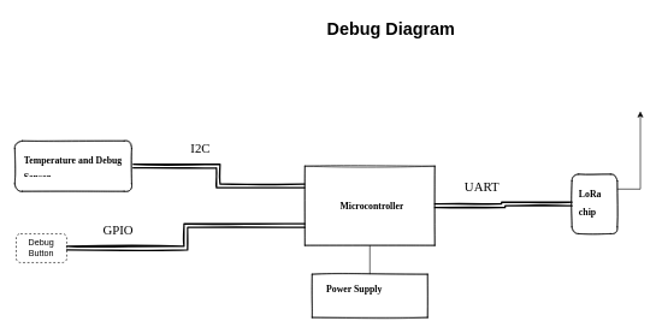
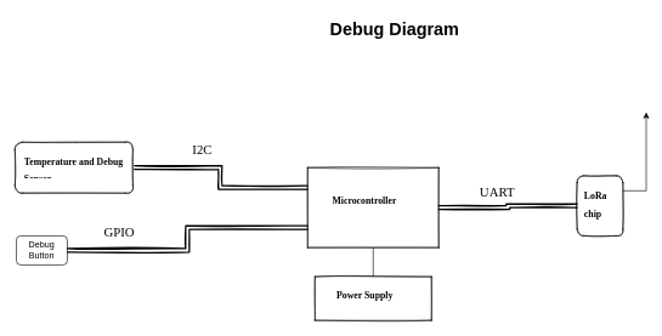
  <mxCell id="0" style=";html=1;" />
  <mxCell id="1" style=";html=1;" parent="0" />
  <mxCell id="2" value="Debug Diagram" style="text;strokeColor=none;fillColor=none;html=1;fontSize=24;fontStyle=1;verticalAlign=middle;align=center;sketch=1;" parent="1" vertex="1"><mxGeometry x="425.5" y="20" width="230" height="40" as="geometry" /></mxCell>
  <mxCell id="3" style="edgeStyle=orthogonalEdgeStyle;shape=link;rounded=0;sketch=1;orthogonalLoop=1;jettySize=auto;html=1;exitX=1;exitY=0.5;exitDx=0;exitDy=0;entryX=0;entryY=0.25;entryDx=0;entryDy=0;fontFamily=Comic Sans MS;fontSize=13;strokeColor=default;strokeWidth=2;" parent="1" source="11" target="4" edge="1"><mxGeometry relative="1" as="geometry" /></mxCell>
  <mxCell id="4" value="" style="rounded=0;whiteSpace=wrap;html=1;sketch=1;" parent="1" vertex="1"><mxGeometry x="422" y="230" width="180" height="110" as="geometry" /></mxCell>
- <mxCell id="5" value="&lt;h1 style=&quot;font-size: 13px&quot;&gt;Microcontroller&lt;/h1&gt;" style="text;html=1;strokeColor=none;fillColor=none;spacing=5;spacingTop=-20;whiteSpace=wrap;overflow=hidden;rounded=0;sketch=1;fontFamily=Comic Sans MS;" parent="1" vertex="1"><mxGeometry x="465.75" y="280" width="122.5" height="30" as="geometry" /></mxCell>
+ <mxCell id="5" value="&lt;h1 style=&quot;font-size: 13px&quot;&gt;Microcontroller&lt;/h1&gt;" style="text;html=1;strokeColor=none;fillColor=none;spacing=5;spacingTop=-20;whiteSpace=wrap;overflow=hidden;rounded=0;sketch=1;fontFamily=Comic Sans MS;" parent="1" vertex="1"><mxGeometry x="450.75" y="270" width="122.5" height="30" as="geometry" /></mxCell>
  <mxCell id="6" value="" style="group" vertex="1" connectable="0" parent="1"><mxGeometry x="792" y="241.17" width="94.86" height="82.66" as="geometry" /></mxCell>
  <mxCell id="7" value="" style="rounded=1;whiteSpace=wrap;html=1;sketch=1;rotation=-90;" parent="6" vertex="1"><mxGeometry x="-9.88" y="9.88" width="82.66" height="62.9" as="geometry" /></mxCell>
  <mxCell id="8" value="&lt;h1 style=&quot;font-size: 13px&quot;&gt;LoRa&lt;/h1&gt;&lt;h1 style=&quot;font-size: 13px&quot;&gt;chip&lt;/h1&gt;" style="text;html=1;strokeColor=none;fillColor=none;spacing=5;spacingTop=-20;whiteSpace=wrap;overflow=hidden;rounded=0;sketch=1;fontFamily=Comic Sans MS;" parent="6" vertex="1"><mxGeometry x="4.86" y="22.32" width="60" height="40.38" as="geometry" /></mxCell>
  <mxCell id="9" value="" style="endArrow=classic;html=1;rounded=0;exitX=0.75;exitY=1;exitDx=0;exitDy=0;" edge="1" parent="6" source="7"><mxGeometry width="50" height="50" relative="1" as="geometry"><mxPoint x="124.86" y="7.64" as="sourcePoint" /><mxPoint x="94.86" y="-87.3" as="targetPoint" /><Array as="points"><mxPoint x="94.86" y="20.7" /></Array></mxGeometry></mxCell>
  <mxCell id="10" value="" style="group" vertex="1" connectable="0" parent="1"><mxGeometry x="20" y="195" width="162" height="70" as="geometry" /></mxCell>
  <mxCell id="11" value="" style="rounded=1;whiteSpace=wrap;html=1;sketch=1;fontFamily=Comic Sans MS;" parent="10" vertex="1"><mxGeometry width="162" height="70" as="geometry" /></mxCell>
  <mxCell id="12" value="&lt;h1 style=&quot;font-size: 13px&quot;&gt;Temperature and Debug&lt;/h1&gt;&lt;h1 style=&quot;font-size: 13px&quot;&gt;Sensor&lt;/h1&gt;" style="text;html=1;strokeColor=none;fillColor=none;spacing=5;spacingTop=-20;whiteSpace=wrap;overflow=hidden;rounded=0;sketch=1;fontFamily=Comic Sans MS;" parent="10" vertex="1"><mxGeometry x="7.5" y="20" width="147" height="30" as="geometry" /></mxCell>
  <mxCell id="13" style="edgeStyle=orthogonalEdgeStyle;shape=link;rounded=0;sketch=1;orthogonalLoop=1;jettySize=auto;html=1;exitX=1;exitY=0.5;exitDx=0;exitDy=0;entryX=0.5;entryY=0;entryDx=0;entryDy=0;fontFamily=Comic Sans MS;fontSize=13;strokeColor=default;strokeWidth=2;" edge="1" parent="1" source="4" target="7"><mxGeometry relative="1" as="geometry"><mxPoint x="642" y="264.2" as="sourcePoint" /><mxPoint x="715" y="263.95" as="targetPoint" /></mxGeometry></mxCell>
- <mxCell id="14" value="Debug Button" style="rounded=1;whiteSpace=wrap;html=1;container=1;dashed=1;" vertex="1" parent="1"><mxGeometry x="22" y="323.83" width="70" height="40" as="geometry" /></mxCell>
+ <mxCell id="14" value="Debug Button" style="rounded=1;whiteSpace=wrap;html=1;container=1;" vertex="1" parent="1"><mxGeometry x="22" y="323.83" width="70" height="40" as="geometry" /></mxCell>
  <mxCell id="15" style="edgeStyle=orthogonalEdgeStyle;shape=link;rounded=0;sketch=1;orthogonalLoop=1;jettySize=auto;html=1;exitX=1;exitY=0.5;exitDx=0;exitDy=0;entryX=0;entryY=0.75;entryDx=0;entryDy=0;fontFamily=Comic Sans MS;fontSize=13;strokeColor=default;strokeWidth=2;" edge="1" parent="1" source="14" target="4"><mxGeometry relative="1" as="geometry"><mxPoint x="112" y="360" as="sourcePoint" /><mxPoint x="302" y="360" as="targetPoint" /></mxGeometry></mxCell>
  <mxCell id="16" value="&lt;font face=&quot;Comic Sans MS&quot; style=&quot;font-size: 18px&quot;&gt;I2C&lt;/font&gt;" style="text;html=1;align=center;verticalAlign=middle;resizable=0;points=[];autosize=1;strokeColor=none;fillColor=none;" vertex="1" parent="1"><mxGeometry x="252" y="195" width="50" height="20" as="geometry" /></mxCell>
  <mxCell id="17" value="&lt;font face=&quot;Comic Sans MS&quot; style=&quot;font-size: 18px&quot;&gt;GPIO&lt;/font&gt;" style="text;html=1;align=center;verticalAlign=middle;resizable=0;points=[];autosize=1;strokeColor=none;fillColor=none;" vertex="1" parent="1"><mxGeometry x="133" y="310" width="60" height="20" as="geometry" /></mxCell>
- <mxCell id="18" value="&lt;font face=&quot;Comic Sans MS&quot; style=&quot;font-size: 18px&quot;&gt;UART&lt;/font&gt;" style="text;html=1;align=center;verticalAlign=middle;resizable=0;points=[];autosize=1;strokeColor=none;fillColor=none;" vertex="1" parent="1"><mxGeometry x="632" y="250" width="70" height="20" as="geometry" /></mxCell>
+ <mxCell id="18" value="&lt;font face=&quot;Comic Sans MS&quot; style=&quot;font-size: 18px&quot;&gt;UART&lt;/font&gt;" style="text;html=1;align=center;verticalAlign=middle;resizable=0;points=[];autosize=1;strokeColor=none;fillColor=none;" vertex="1" parent="1"><mxGeometry x="647" y="255" width="70" height="20" as="geometry" /></mxCell>
  <mxCell id="19" value="" style="group" vertex="1" connectable="0" parent="1"><mxGeometry x="432" y="380" width="160" height="60" as="geometry" /></mxCell>
  <mxCell id="20" value="" style="rounded=0;whiteSpace=wrap;html=1;sketch=1;" parent="19" vertex="1"><mxGeometry width="160" height="60" as="geometry" /></mxCell>
- <mxCell id="21" value="&lt;h1 style=&quot;font-size: 13px&quot;&gt;Power Supply&amp;nbsp;&lt;/h1&gt;" style="text;html=1;strokeColor=none;fillColor=none;spacing=5;spacingTop=-20;whiteSpace=wrap;overflow=hidden;rounded=0;sketch=1;fontFamily=Comic Sans MS;" parent="19" vertex="1"><mxGeometry x="15.25" y="15" width="110" height="30" as="geometry" /></mxCell>
+ <mxCell id="21" value="&lt;h1 style=&quot;font-size: 13px&quot;&gt;Power Supply&amp;nbsp;&lt;/h1&gt;" style="text;html=1;strokeColor=none;fillColor=none;spacing=5;spacingTop=-20;whiteSpace=wrap;overflow=hidden;rounded=0;sketch=1;fontFamily=Comic Sans MS;" parent="19" vertex="1"><mxGeometry x="25.25" y="20" width="110" height="30" as="geometry" /></mxCell>
  <mxCell id="22" value="" style="endArrow=none;html=1;rounded=0;fontFamily=Comic Sans MS;fontSize=18;entryX=0.5;entryY=1;entryDx=0;entryDy=0;exitX=0.5;exitY=0;exitDx=0;exitDy=0;" edge="1" parent="1" source="20" target="4"><mxGeometry width="50" height="50" relative="1" as="geometry"><mxPoint x="562" y="420" as="sourcePoint" /><mxPoint x="612" y="370" as="targetPoint" /><Array as="points"><mxPoint x="512" y="380" /></Array></mxGeometry></mxCell>
